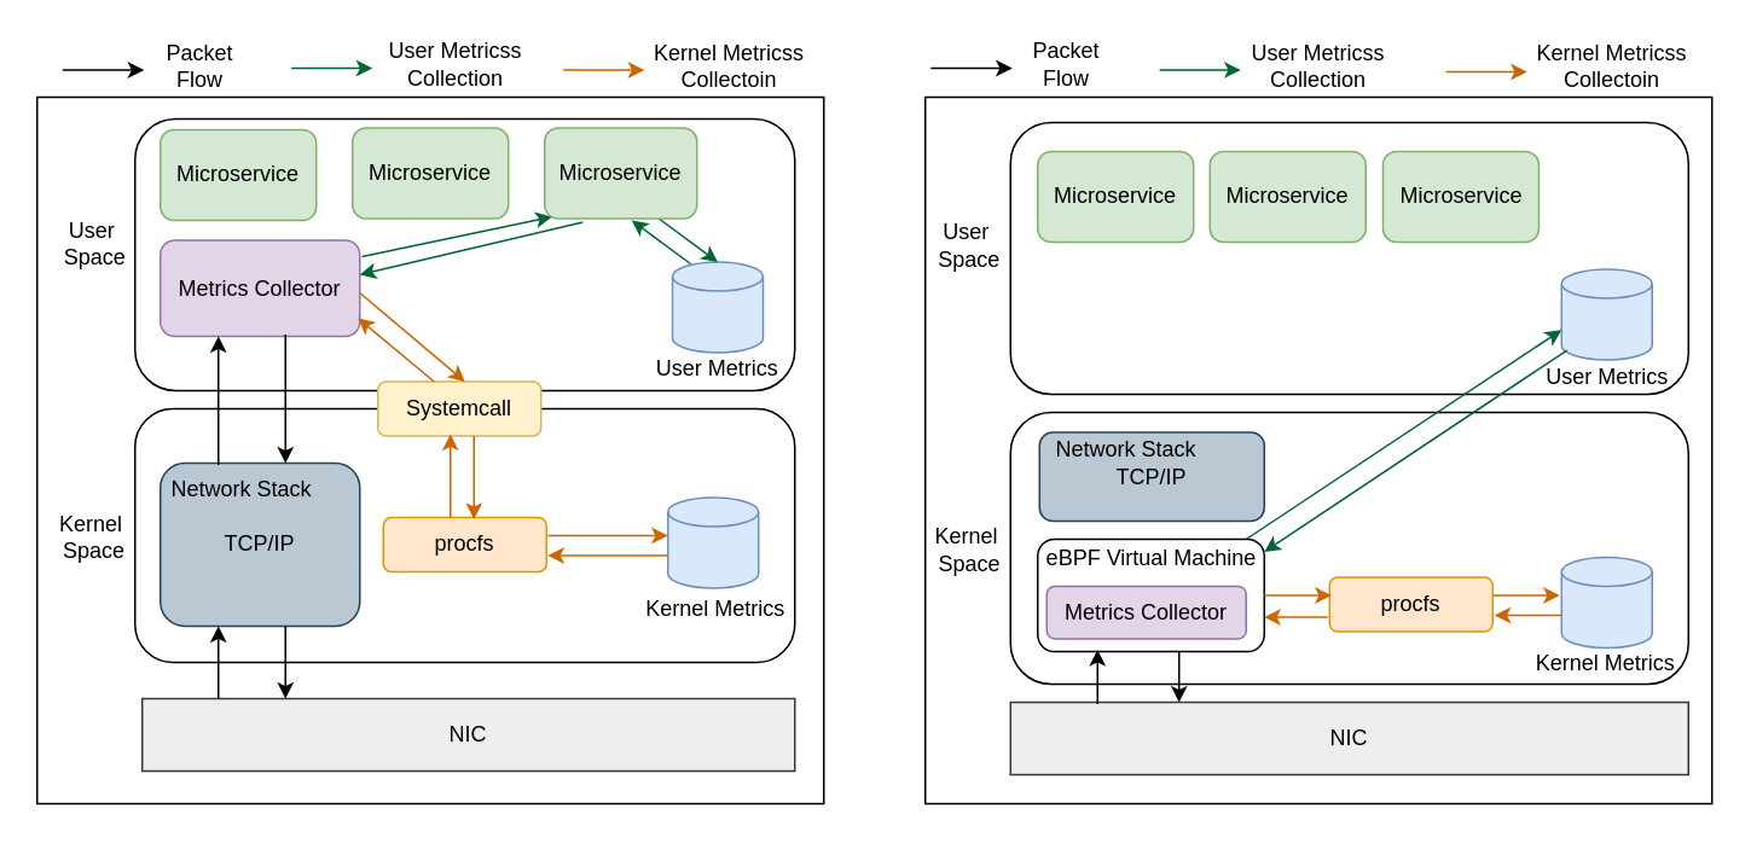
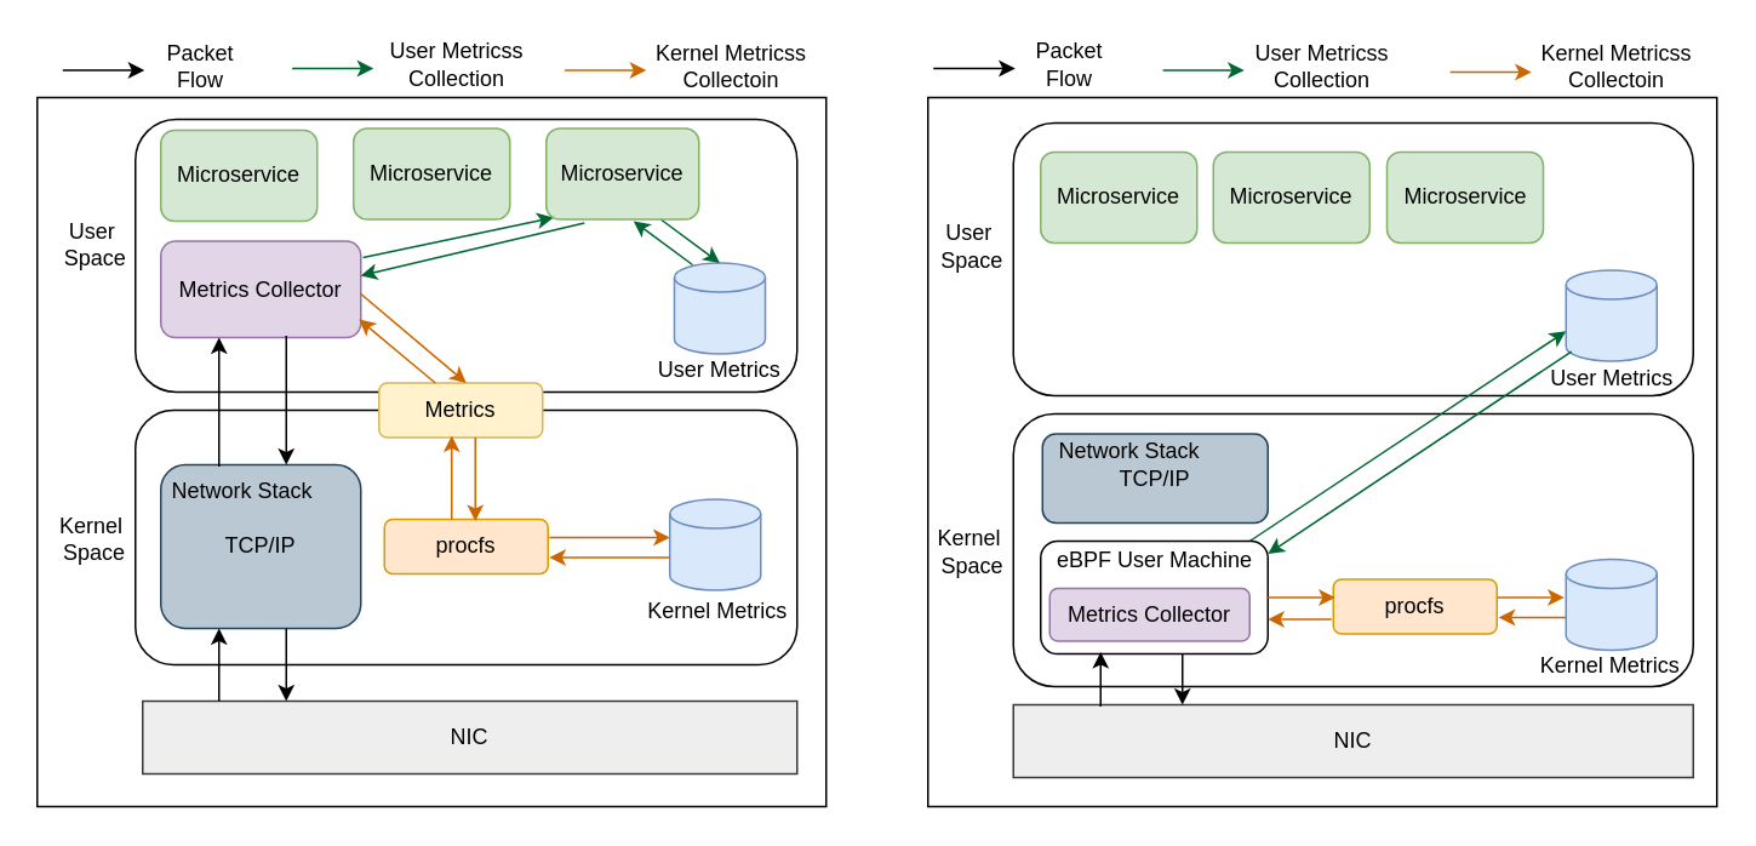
  <mxCell id="0" />
  <mxCell id="1" parent="0" />
  <mxCell id="2" value="" style="rounded=0;whiteSpace=wrap;html=1;" vertex="1" parent="1"><mxGeometry x="510" y="53" width="434" height="390" as="geometry" /></mxCell>
  <mxCell id="3" value="" style="rounded=0;whiteSpace=wrap;html=1;" vertex="1" parent="1"><mxGeometry x="20" y="53" width="434" height="390" as="geometry" /></mxCell>
  <mxCell id="4" value="NIC" style="rounded=0;whiteSpace=wrap;html=1;fillColor=#eeeeee;strokeColor=#36393d;" parent="1" vertex="1"><mxGeometry x="78" y="385" width="360" height="40" as="geometry" /></mxCell>
  <mxCell id="5" value="" style="rounded=1;whiteSpace=wrap;html=1;" parent="1" vertex="1"><mxGeometry x="74" y="65" width="364" height="150" as="geometry" /></mxCell>
  <mxCell id="6" value="" style="rounded=1;whiteSpace=wrap;html=1;" parent="1" vertex="1"><mxGeometry x="74" y="225" width="364" height="140" as="geometry" /></mxCell>
  <mxCell id="7" value="Metrics Collector" style="rounded=1;whiteSpace=wrap;html=1;fillColor=#e1d5e7;strokeColor=#9673a6;" parent="1" vertex="1"><mxGeometry x="88" y="132" width="110" height="53" as="geometry" /></mxCell>
  <mxCell id="8" value="TCP/IP" style="rounded=1;whiteSpace=wrap;html=1;fillColor=#bac8d3;strokeColor=#23445d;" parent="1" vertex="1"><mxGeometry x="88" y="255" width="110" height="90" as="geometry" /></mxCell>
  <mxCell id="9" value="" style="shape=cylinder3;whiteSpace=wrap;html=1;boundedLbl=1;backgroundOutline=1;size=8;fillColor=#dae8fc;strokeColor=#6c8ebf;" parent="1" vertex="1"><mxGeometry x="370.5" y="144" width="50" height="50" as="geometry" /></mxCell>
  <mxCell id="10" value="" style="shape=cylinder3;whiteSpace=wrap;html=1;boundedLbl=1;backgroundOutline=1;size=8;fillColor=#dae8fc;strokeColor=#6c8ebf;" parent="1" vertex="1"><mxGeometry x="368" y="274" width="50" height="50" as="geometry" /></mxCell>
  <mxCell id="11" value="User Metrics" style="text;html=1;align=center;verticalAlign=middle;whiteSpace=wrap;rounded=0;" parent="1" vertex="1"><mxGeometry x="357.5" y="188" width="75" height="30" as="geometry" /></mxCell>
  <mxCell id="12" value="Kernel Metrics" style="text;html=1;align=center;verticalAlign=middle;whiteSpace=wrap;rounded=0;" parent="1" vertex="1"><mxGeometry x="342.75" y="321" width="102.5" height="30" as="geometry" /></mxCell>
  <mxCell id="13" value="Network Stack" style="text;html=1;align=center;verticalAlign=middle;whiteSpace=wrap;rounded=0;" parent="1" vertex="1"><mxGeometry x="78" y="255" width="110" height="30" as="geometry" /></mxCell>
  <mxCell id="14" value="" style="endArrow=classic;html=1;entryX=0.25;entryY=1;entryDx=0;entryDy=0;" parent="1" edge="1"><mxGeometry width="50" height="50" relative="1" as="geometry"><mxPoint x="120" y="385" as="sourcePoint" /><mxPoint x="120" y="345" as="targetPoint" /><Array as="points"><mxPoint x="120" y="355" /></Array></mxGeometry></mxCell>
  <mxCell id="15" value="" style="endArrow=classic;html=1;entryX=0.25;entryY=1;entryDx=0;entryDy=0;" parent="1" edge="1"><mxGeometry width="50" height="50" relative="1" as="geometry"><mxPoint x="157" y="345" as="sourcePoint" /><mxPoint x="157" y="385" as="targetPoint" /><Array as="points"><mxPoint x="157" y="355" /></Array></mxGeometry></mxCell>
  <mxCell id="16" value="" style="endArrow=classic;html=1;entryX=0.25;entryY=1;entryDx=0;entryDy=0;" parent="1" edge="1"><mxGeometry width="50" height="50" relative="1" as="geometry"><mxPoint x="120" y="256" as="sourcePoint" /><mxPoint x="120" y="185" as="targetPoint" /><Array as="points"><mxPoint x="120" y="226" /></Array></mxGeometry></mxCell>
  <mxCell id="17" value="" style="endArrow=classic;html=1;entryX=0.25;entryY=1;entryDx=0;entryDy=0;" parent="1" edge="1"><mxGeometry width="50" height="50" relative="1" as="geometry"><mxPoint x="157" y="184" as="sourcePoint" /><mxPoint x="157" y="255" as="targetPoint" /><Array as="points"><mxPoint x="157" y="225" /></Array></mxGeometry></mxCell>
- <mxCell id="18" value="Systemcall" style="rounded=1;whiteSpace=wrap;html=1;fillColor=#fff2cc;strokeColor=#d6b656;" parent="1" vertex="1"><mxGeometry x="208" y="210" width="90" height="30" as="geometry" /></mxCell>
+ <mxCell id="18" value="Metrics" style="rounded=1;whiteSpace=wrap;html=1;fillColor=#fff2cc;strokeColor=#d6b656;" parent="1" vertex="1"><mxGeometry x="208" y="210" width="90" height="30" as="geometry" /></mxCell>
  <mxCell id="19" value="procfs" style="rounded=1;whiteSpace=wrap;html=1;fillColor=#ffe6cc;strokeColor=#d79b00;" parent="1" vertex="1"><mxGeometry x="211" y="285" width="90" height="30" as="geometry" /></mxCell>
  <mxCell id="20" value="" style="endArrow=classic;html=1;strokeColor=#006633;entryX=0;entryY=1;entryDx=0;entryDy=0;" parent="1" edge="1"><mxGeometry width="50" height="50" relative="1" as="geometry"><mxPoint x="199.25" y="141" as="sourcePoint" /><mxPoint x="304" y="119" as="targetPoint" /></mxGeometry></mxCell>
  <mxCell id="21" value="" style="endArrow=classic;html=1;entryX=0;entryY=0.25;entryDx=0;entryDy=0;strokeColor=#006633;exitX=0.75;exitY=1;exitDx=0;exitDy=0;" parent="1" source="32" edge="1"><mxGeometry width="50" height="50" relative="1" as="geometry"><mxPoint x="357.5" y="144" as="sourcePoint" /><mxPoint x="395.5" y="144" as="targetPoint" /></mxGeometry></mxCell>
  <mxCell id="22" value="" style="endArrow=classic;html=1;strokeColor=#CC6600;" parent="1" edge="1"><mxGeometry width="50" height="50" relative="1" as="geometry"><mxPoint x="261" y="240" as="sourcePoint" /><mxPoint x="261" y="286" as="targetPoint" /></mxGeometry></mxCell>
  <mxCell id="23" value="" style="endArrow=classic;html=1;strokeColor=#CC6600;" parent="1" edge="1"><mxGeometry width="50" height="50" relative="1" as="geometry"><mxPoint x="248" y="285" as="sourcePoint" /><mxPoint x="248" y="239" as="targetPoint" /></mxGeometry></mxCell>
  <mxCell id="24" value="" style="endArrow=classic;html=1;strokeColor=#CC6600;" parent="1" edge="1"><mxGeometry width="50" height="50" relative="1" as="geometry"><mxPoint x="301.75" y="295" as="sourcePoint" /><mxPoint x="368" y="295" as="targetPoint" /></mxGeometry></mxCell>
  <mxCell id="25" value="" style="endArrow=classic;html=1;strokeColor=#CC6600;" parent="1" edge="1"><mxGeometry width="50" height="50" relative="1" as="geometry"><mxPoint x="368" y="306" as="sourcePoint" /><mxPoint x="301.75" y="306" as="targetPoint" /></mxGeometry></mxCell>
  <mxCell id="26" value="&lt;div&gt;&lt;br&gt;&lt;/div&gt;&lt;div&gt;&lt;br&gt;&lt;/div&gt;&lt;div&gt;&lt;br&gt;&lt;/div&gt;&lt;div&gt;&lt;br&gt;&lt;/div&gt;" style="endArrow=classic;html=1;strokeColor=#CC6600;" parent="1" edge="1"><mxGeometry width="50" height="50" relative="1" as="geometry"><mxPoint x="198" y="161" as="sourcePoint" /><mxPoint x="256" y="210" as="targetPoint" /></mxGeometry></mxCell>
  <mxCell id="27" value="&lt;div&gt;&lt;br&gt;&lt;/div&gt;&lt;div&gt;&lt;br&gt;&lt;/div&gt;&lt;div&gt;&lt;br&gt;&lt;/div&gt;&lt;div&gt;&lt;br&gt;&lt;/div&gt;" style="endArrow=classic;html=1;strokeColor=#CC6600;" parent="1" edge="1"><mxGeometry width="50" height="50" relative="1" as="geometry"><mxPoint x="239" y="210" as="sourcePoint" /><mxPoint x="197" y="175" as="targetPoint" /></mxGeometry></mxCell>
  <mxCell id="28" value="User&lt;div&gt;&amp;nbsp;Space&lt;/div&gt;" style="text;html=1;align=center;verticalAlign=middle;whiteSpace=wrap;rounded=0;rotation=0;" parent="1" vertex="1"><mxGeometry x="25" y="119" width="51" height="30" as="geometry" /></mxCell>
  <mxCell id="29" value="Kernel&lt;div&gt;&amp;nbsp;Space&lt;/div&gt;" style="text;html=1;align=center;verticalAlign=middle;whiteSpace=wrap;rounded=0;rotation=0;" parent="1" vertex="1"><mxGeometry x="20" y="281" width="60" height="30" as="geometry" /></mxCell>
  <mxCell id="30" value="Microservice" style="rounded=1;whiteSpace=wrap;html=1;fillColor=#d5e8d4;strokeColor=#82b366;" parent="1" vertex="1"><mxGeometry x="88" y="71" width="86" height="50" as="geometry" /></mxCell>
  <mxCell id="31" value="Microservice" style="rounded=1;whiteSpace=wrap;html=1;fillColor=#d5e8d4;strokeColor=#82b366;" parent="1" vertex="1"><mxGeometry x="194" y="70" width="86" height="50" as="geometry" /></mxCell>
  <mxCell id="32" value="Microservice" style="rounded=1;whiteSpace=wrap;html=1;fillColor=#d5e8d4;strokeColor=#82b366;" parent="1" vertex="1"><mxGeometry x="300" y="70" width="84" height="50" as="geometry" /></mxCell>
  <mxCell id="33" value="" style="endArrow=classic;html=1;strokeColor=#006633;entryX=0;entryY=1;entryDx=0;entryDy=0;" parent="1" edge="1"><mxGeometry width="50" height="50" relative="1" as="geometry"><mxPoint x="321" y="122" as="sourcePoint" /><mxPoint x="198" y="151" as="targetPoint" /></mxGeometry></mxCell>
  <mxCell id="34" value="" style="endArrow=classic;html=1;entryX=0;entryY=0.25;entryDx=0;entryDy=0;strokeColor=#006633;exitX=0.75;exitY=1;exitDx=0;exitDy=0;" parent="1" edge="1"><mxGeometry width="50" height="50" relative="1" as="geometry"><mxPoint x="380.5" y="145" as="sourcePoint" /><mxPoint x="348" y="121" as="targetPoint" /></mxGeometry></mxCell>
  <mxCell id="35" value="" style="endArrow=classic;html=1;strokeColor=#006633;" parent="1" edge="1"><mxGeometry width="50" height="50" relative="1" as="geometry"><mxPoint x="160.25" y="37" as="sourcePoint" /><mxPoint x="205" y="37" as="targetPoint" /></mxGeometry></mxCell>
  <mxCell id="36" value="" style="endArrow=classic;html=1;strokeColor=#000000;" parent="1" edge="1"><mxGeometry width="50" height="50" relative="1" as="geometry"><mxPoint x="34" y="38" as="sourcePoint" /><mxPoint x="79" y="38" as="targetPoint" /></mxGeometry></mxCell>
  <mxCell id="37" value="" style="endArrow=classic;html=1;strokeColor=#CC6600;" parent="1" edge="1"><mxGeometry width="50" height="50" relative="1" as="geometry"><mxPoint x="310.25" y="38" as="sourcePoint" /><mxPoint x="355" y="38" as="targetPoint" /></mxGeometry></mxCell>
  <mxCell id="38" value="Packet Flow" style="text;html=1;align=center;verticalAlign=middle;whiteSpace=wrap;rounded=0;" parent="1" vertex="1"><mxGeometry x="80" y="21" width="60" height="30" as="geometry" /></mxCell>
  <mxCell id="39" value="User Metricss&lt;br&gt;Collection" style="text;html=1;align=center;verticalAlign=middle;whiteSpace=wrap;rounded=0;" parent="1" vertex="1"><mxGeometry x="200" y="20" width="102" height="30" as="geometry" /></mxCell>
  <mxCell id="40" value="Kernel Metricss&lt;br&gt;Collectoin" style="text;html=1;align=center;verticalAlign=middle;whiteSpace=wrap;rounded=0;" parent="1" vertex="1"><mxGeometry x="359" y="21" width="86" height="30" as="geometry" /></mxCell>
  <mxCell id="41" value="NIC" style="rounded=0;whiteSpace=wrap;html=1;fillColor=#eeeeee;strokeColor=#36393d;" vertex="1" parent="1"><mxGeometry x="557" y="387" width="374" height="40" as="geometry" /></mxCell>
  <mxCell id="42" value="" style="rounded=1;whiteSpace=wrap;html=1;" vertex="1" parent="1"><mxGeometry x="557" y="67" width="374" height="150" as="geometry" /></mxCell>
  <mxCell id="43" value="" style="rounded=1;whiteSpace=wrap;html=1;" vertex="1" parent="1"><mxGeometry x="557" y="227" width="374" height="150" as="geometry" /></mxCell>
  <mxCell id="44" value="TCP/IP" style="rounded=1;whiteSpace=wrap;html=1;fillColor=#bac8d3;strokeColor=#23445d;" vertex="1" parent="1"><mxGeometry x="573" y="238" width="124" height="49" as="geometry" /></mxCell>
  <mxCell id="45" value="" style="shape=cylinder3;whiteSpace=wrap;html=1;boundedLbl=1;backgroundOutline=1;size=8;fillColor=#dae8fc;strokeColor=#6c8ebf;" vertex="1" parent="1"><mxGeometry x="861" y="148" width="50" height="50" as="geometry" /></mxCell>
  <mxCell id="46" value="" style="shape=cylinder3;whiteSpace=wrap;html=1;boundedLbl=1;backgroundOutline=1;size=8;fillColor=#dae8fc;strokeColor=#6c8ebf;" vertex="1" parent="1"><mxGeometry x="861" y="307" width="50" height="50" as="geometry" /></mxCell>
  <mxCell id="47" value="User Metrics" style="text;html=1;align=center;verticalAlign=middle;whiteSpace=wrap;rounded=0;" vertex="1" parent="1"><mxGeometry x="848.5" y="193" width="75" height="30" as="geometry" /></mxCell>
  <mxCell id="48" value="Kernel Metrics" style="text;html=1;align=center;verticalAlign=middle;whiteSpace=wrap;rounded=0;" vertex="1" parent="1"><mxGeometry x="833.75" y="351" width="102.5" height="30" as="geometry" /></mxCell>
  <mxCell id="49" value="Network Stack" style="text;html=1;align=center;verticalAlign=middle;whiteSpace=wrap;rounded=0;" vertex="1" parent="1"><mxGeometry x="566" y="233" width="110" height="30" as="geometry" /></mxCell>
  <mxCell id="50" value="" style="endArrow=classic;html=1;entryX=0.25;entryY=1;entryDx=0;entryDy=0;" edge="1" parent="1"><mxGeometry width="50" height="50" relative="1" as="geometry"><mxPoint x="650" y="357" as="sourcePoint" /><mxPoint x="650" y="387" as="targetPoint" /><Array as="points"><mxPoint x="650" y="357" /></Array></mxGeometry></mxCell>
  <mxCell id="51" value="" style="endArrow=classic;html=1;strokeColor=#CC6600;" edge="1" parent="1"><mxGeometry width="50" height="50" relative="1" as="geometry"><mxPoint x="816" y="328" as="sourcePoint" /><mxPoint x="860" y="328" as="targetPoint" /></mxGeometry></mxCell>
  <mxCell id="52" value="procfs" style="rounded=1;whiteSpace=wrap;html=1;fillColor=#ffe6cc;strokeColor=#d79b00;" vertex="1" parent="1"><mxGeometry x="733" y="318" width="90" height="30" as="geometry" /></mxCell>
  <mxCell id="53" value="" style="endArrow=classic;html=1;strokeColor=#CC6600;" edge="1" parent="1"><mxGeometry width="50" height="50" relative="1" as="geometry"><mxPoint x="861" y="339" as="sourcePoint" /><mxPoint x="824" y="339" as="targetPoint" /></mxGeometry></mxCell>
  <mxCell id="54" value="" style="endArrow=classic;html=1;strokeColor=#006633;exitX=0;exitY=1;exitDx=0;exitDy=-8;exitPerimeter=0;entryX=0;entryY=0;entryDx=0;entryDy=33.5;entryPerimeter=0;" edge="1" parent="1" target="45"><mxGeometry width="50" height="50" relative="1" as="geometry"><mxPoint x="687" y="297" as="sourcePoint" /><mxPoint x="868" y="136.5" as="targetPoint" /></mxGeometry></mxCell>
  <mxCell id="55" value="" style="rounded=1;whiteSpace=wrap;html=1;" vertex="1" parent="1"><mxGeometry x="572" y="297" width="125" height="62" as="geometry" /></mxCell>
  <mxCell id="56" value="Metrics Collector" style="rounded=1;whiteSpace=wrap;html=1;fillColor=#e1d5e7;strokeColor=#9673a6;" vertex="1" parent="1"><mxGeometry x="577" y="323" width="110" height="29" as="geometry" /></mxCell>
  <mxCell id="57" value="" style="endArrow=classic;html=1;strokeColor=#CC6600;" edge="1" parent="1"><mxGeometry width="50" height="50" relative="1" as="geometry"><mxPoint x="697" y="328" as="sourcePoint" /><mxPoint x="734" y="328" as="targetPoint" /></mxGeometry></mxCell>
  <mxCell id="58" value="" style="endArrow=classic;html=1;strokeColor=#CC6600;" edge="1" parent="1"><mxGeometry width="50" height="50" relative="1" as="geometry"><mxPoint x="732" y="340" as="sourcePoint" /><mxPoint x="697" y="340" as="targetPoint" /></mxGeometry></mxCell>
- <mxCell id="59" value="eBPF Virtual Machine" style="text;html=1;align=center;verticalAlign=middle;whiteSpace=wrap;rounded=0;" vertex="1" parent="1"><mxGeometry x="575" y="293" width="120" height="30" as="geometry" /></mxCell>
+ <mxCell id="59" value="eBPF User Machine" style="text;html=1;align=center;verticalAlign=middle;whiteSpace=wrap;rounded=0;" vertex="1" parent="1"><mxGeometry x="575" y="293" width="120" height="30" as="geometry" /></mxCell>
  <mxCell id="60" value="User&amp;nbsp;&lt;div&gt;Space&lt;/div&gt;" style="text;html=1;align=center;verticalAlign=middle;whiteSpace=wrap;rounded=0;rotation=0;" vertex="1" parent="1"><mxGeometry x="508" y="120" width="53" height="30" as="geometry" /></mxCell>
  <mxCell id="61" value="Kernel&lt;br&gt;&amp;nbsp;Space" style="text;html=1;align=center;verticalAlign=middle;whiteSpace=wrap;rounded=0;rotation=0;" vertex="1" parent="1"><mxGeometry x="503" y="288" width="60" height="30" as="geometry" /></mxCell>
  <mxCell id="62" value="" style="endArrow=classic;html=1;entryX=0.25;entryY=1;entryDx=0;entryDy=0;" edge="1" parent="1"><mxGeometry width="50" height="50" relative="1" as="geometry"><mxPoint x="605" y="388" as="sourcePoint" /><mxPoint x="605" y="358" as="targetPoint" /><Array as="points"><mxPoint x="605" y="358" /></Array></mxGeometry></mxCell>
  <mxCell id="63" value="Microservice" style="rounded=1;whiteSpace=wrap;html=1;fillColor=#d5e8d4;strokeColor=#82b366;" vertex="1" parent="1"><mxGeometry x="762.5" y="83" width="86" height="50" as="geometry" /></mxCell>
  <mxCell id="64" value="Microservice" style="rounded=1;whiteSpace=wrap;html=1;fillColor=#d5e8d4;strokeColor=#82b366;" vertex="1" parent="1"><mxGeometry x="667" y="83" width="86" height="50" as="geometry" /></mxCell>
  <mxCell id="65" value="Microservice" style="rounded=1;whiteSpace=wrap;html=1;fillColor=#d5e8d4;strokeColor=#82b366;" vertex="1" parent="1"><mxGeometry x="572" y="83" width="86" height="50" as="geometry" /></mxCell>
  <mxCell id="66" value="" style="endArrow=classic;html=1;strokeColor=#006633;exitX=0.145;exitY=1;exitDx=0;exitDy=-2.32;exitPerimeter=0;entryX=1;entryY=0;entryDx=0;entryDy=0;" edge="1" parent="1"><mxGeometry width="50" height="50" relative="1" as="geometry"><mxPoint x="864" y="192.68" as="sourcePoint" /><mxPoint x="697" y="304" as="targetPoint" /></mxGeometry></mxCell>
  <mxCell id="67" value="" style="endArrow=classic;html=1;strokeColor=#006633;" edge="1" parent="1"><mxGeometry width="50" height="50" relative="1" as="geometry"><mxPoint x="639.25" y="38" as="sourcePoint" /><mxPoint x="684" y="38" as="targetPoint" /></mxGeometry></mxCell>
  <mxCell id="68" value="" style="endArrow=classic;html=1;strokeColor=#000000;" edge="1" parent="1"><mxGeometry width="50" height="50" relative="1" as="geometry"><mxPoint x="513" y="37" as="sourcePoint" /><mxPoint x="558" y="37" as="targetPoint" /></mxGeometry></mxCell>
  <mxCell id="69" value="" style="endArrow=classic;html=1;strokeColor=#CC6600;" edge="1" parent="1"><mxGeometry width="50" height="50" relative="1" as="geometry"><mxPoint x="797.25" y="39" as="sourcePoint" /><mxPoint x="842" y="39" as="targetPoint" /></mxGeometry></mxCell>
  <mxCell id="70" value="Packet Flow" style="text;html=1;align=center;verticalAlign=middle;whiteSpace=wrap;rounded=0;" vertex="1" parent="1"><mxGeometry x="558" y="20" width="60" height="30" as="geometry" /></mxCell>
  <mxCell id="71" value="User Metricss&lt;br&gt;Collection" style="text;html=1;align=center;verticalAlign=middle;whiteSpace=wrap;rounded=0;" vertex="1" parent="1"><mxGeometry x="676" y="21" width="102" height="30" as="geometry" /></mxCell>
  <mxCell id="72" value="Kernel Metricss&lt;br&gt;Collectoin" style="text;html=1;align=center;verticalAlign=middle;whiteSpace=wrap;rounded=0;" vertex="1" parent="1"><mxGeometry x="846" y="21" width="86" height="30" as="geometry" /></mxCell>
